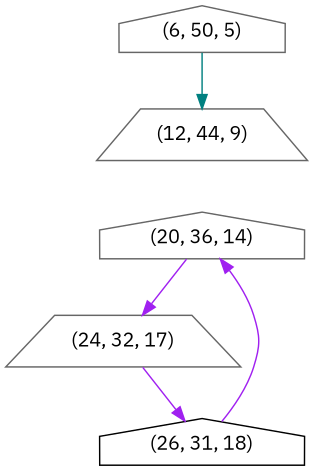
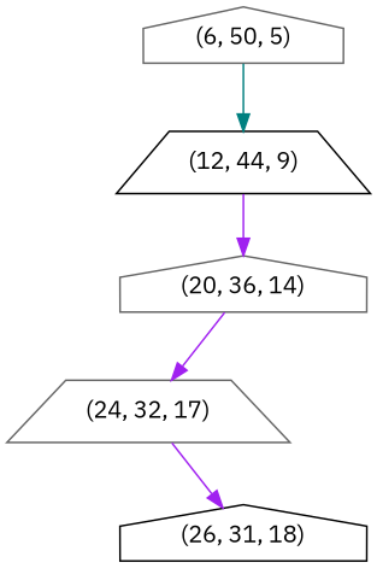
  digraph {
    fontname="IBM Plex Sans"
    node [color=gray40 fontname="IBM Plex Sans" shape=house]
    edge [color=purple fontname="IBM Plex Sans"]
    "(6, 50, 5)"
-   "(12, 44, 9)" [shape=trapezium]
+   "(12, 44, 9)" [color=black shape=trapezium]
    "(20, 36, 14)"
    "(24, 32, 17)" [shape=trapezium]
    "(26, 31, 18)" [color=black]
    "(6, 50, 5)" -> "(12, 44, 9)" [color=teal]
-   "(26, 31, 18)" -> "(20, 36, 14)"
+   "(12, 44, 9)" -> "(20, 36, 14)"
    "(20, 36, 14)" -> "(24, 32, 17)"
    "(24, 32, 17)" -> "(26, 31, 18)"
  }
